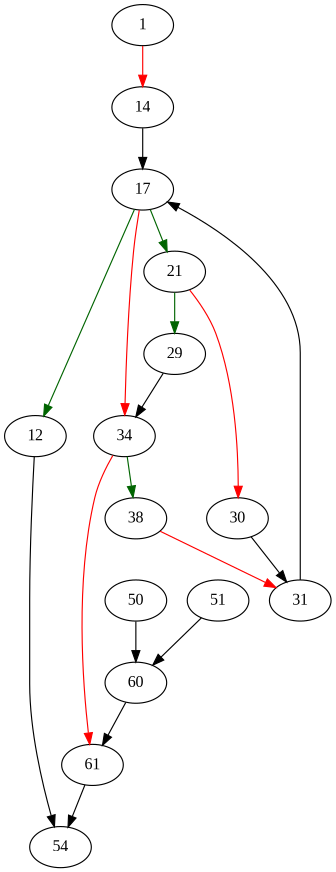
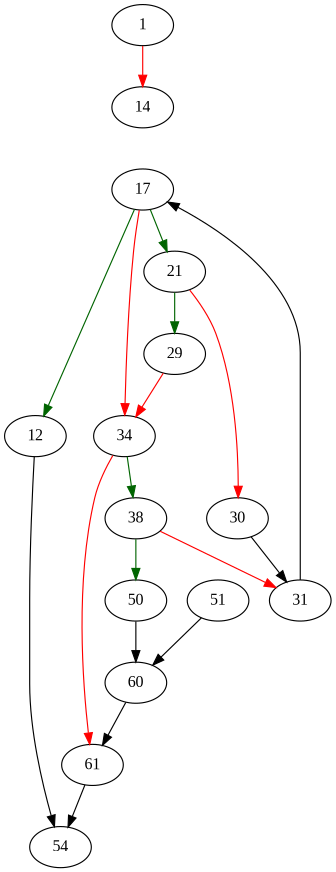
  strict digraph {
    fontname="Liberation Serif"
    node [fontname="Liberation Serif"]
    edge [fontname="Liberation Serif"]
    1 [entry=true]
    14
    n3 [label=54]
    12
    17
    21
    34
    29
    30
    38
    61
    31
    50
    60
    51
    1 -> 14 [color=red cond=false]
-   14 -> 17
    12 -> n3
    17 -> 12 [color=darkgreen cond=true]
    17 -> 21 [color=darkgreen cond=true]
    17 -> 34 [color=red cond=false]
    21 -> 29 [color=darkgreen cond=true]
    21 -> 30 [color=red cond=false]
    34 -> 38 [color=darkgreen cond=true]
    34 -> 61 [color=red cond=false]
-   29 -> 34
+   29 -> 34 [color=red]
    30 -> 31
    38 -> 31 [color=red cond=false]
+   38 -> 50 [color=darkgreen cond=true]
    61 -> n3
    31 -> 17
    50 -> 60
    60 -> 61
    51 -> 60
  }
